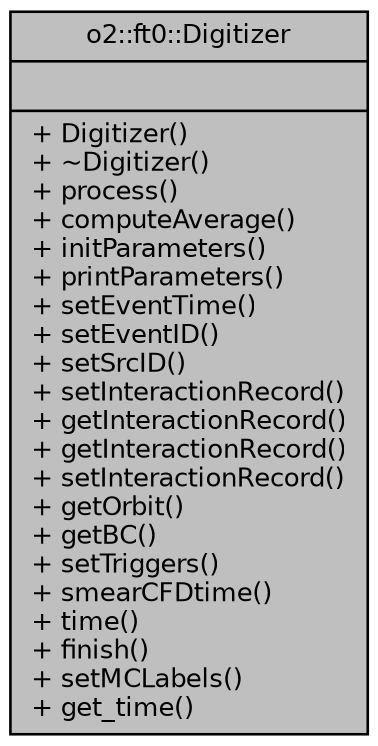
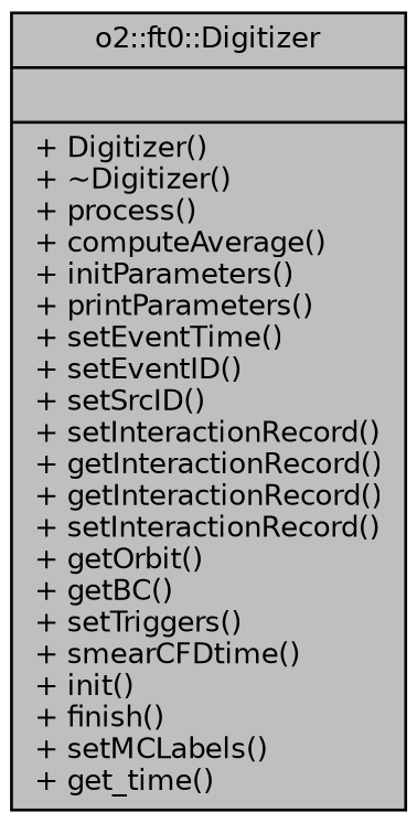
  digraph {
-   n1 [color=black fillcolor=grey75 fontcolor=black fontname=Helvetica fontsize=10 height=0.2 label="{o2::ft0::Digitizer\n||+ Digitizer()\l+ ~Digitizer()\l+ process()\l+ computeAverage()\l+ initParameters()\l+ printParameters()\l+ setEventTime()\l+ setEventID()\l+ setSrcID()\l+ setInteractionRecord()\l+ getInteractionRecord()\l+ getInteractionRecord()\l+ setInteractionRecord()\l+ getOrbit()\l+ getBC()\l+ setTriggers()\l+ smearCFDtime()\l+ time()\l+ finish()\l+ setMCLabels()\l+ get_time()\l}" shape=record style=filled width=0.4]
+   n1 [color=black fillcolor=grey75 fontcolor=black fontname=Helvetica fontsize=10 height=0.2 label="{o2::ft0::Digitizer\n||+ Digitizer()\l+ ~Digitizer()\l+ process()\l+ computeAverage()\l+ initParameters()\l+ printParameters()\l+ setEventTime()\l+ setEventID()\l+ setSrcID()\l+ setInteractionRecord()\l+ getInteractionRecord()\l+ getInteractionRecord()\l+ setInteractionRecord()\l+ getOrbit()\l+ getBC()\l+ setTriggers()\l+ smearCFDtime()\l+ init()\l+ finish()\l+ setMCLabels()\l+ get_time()\l}" shape=record style=filled width=0.4]
  }
